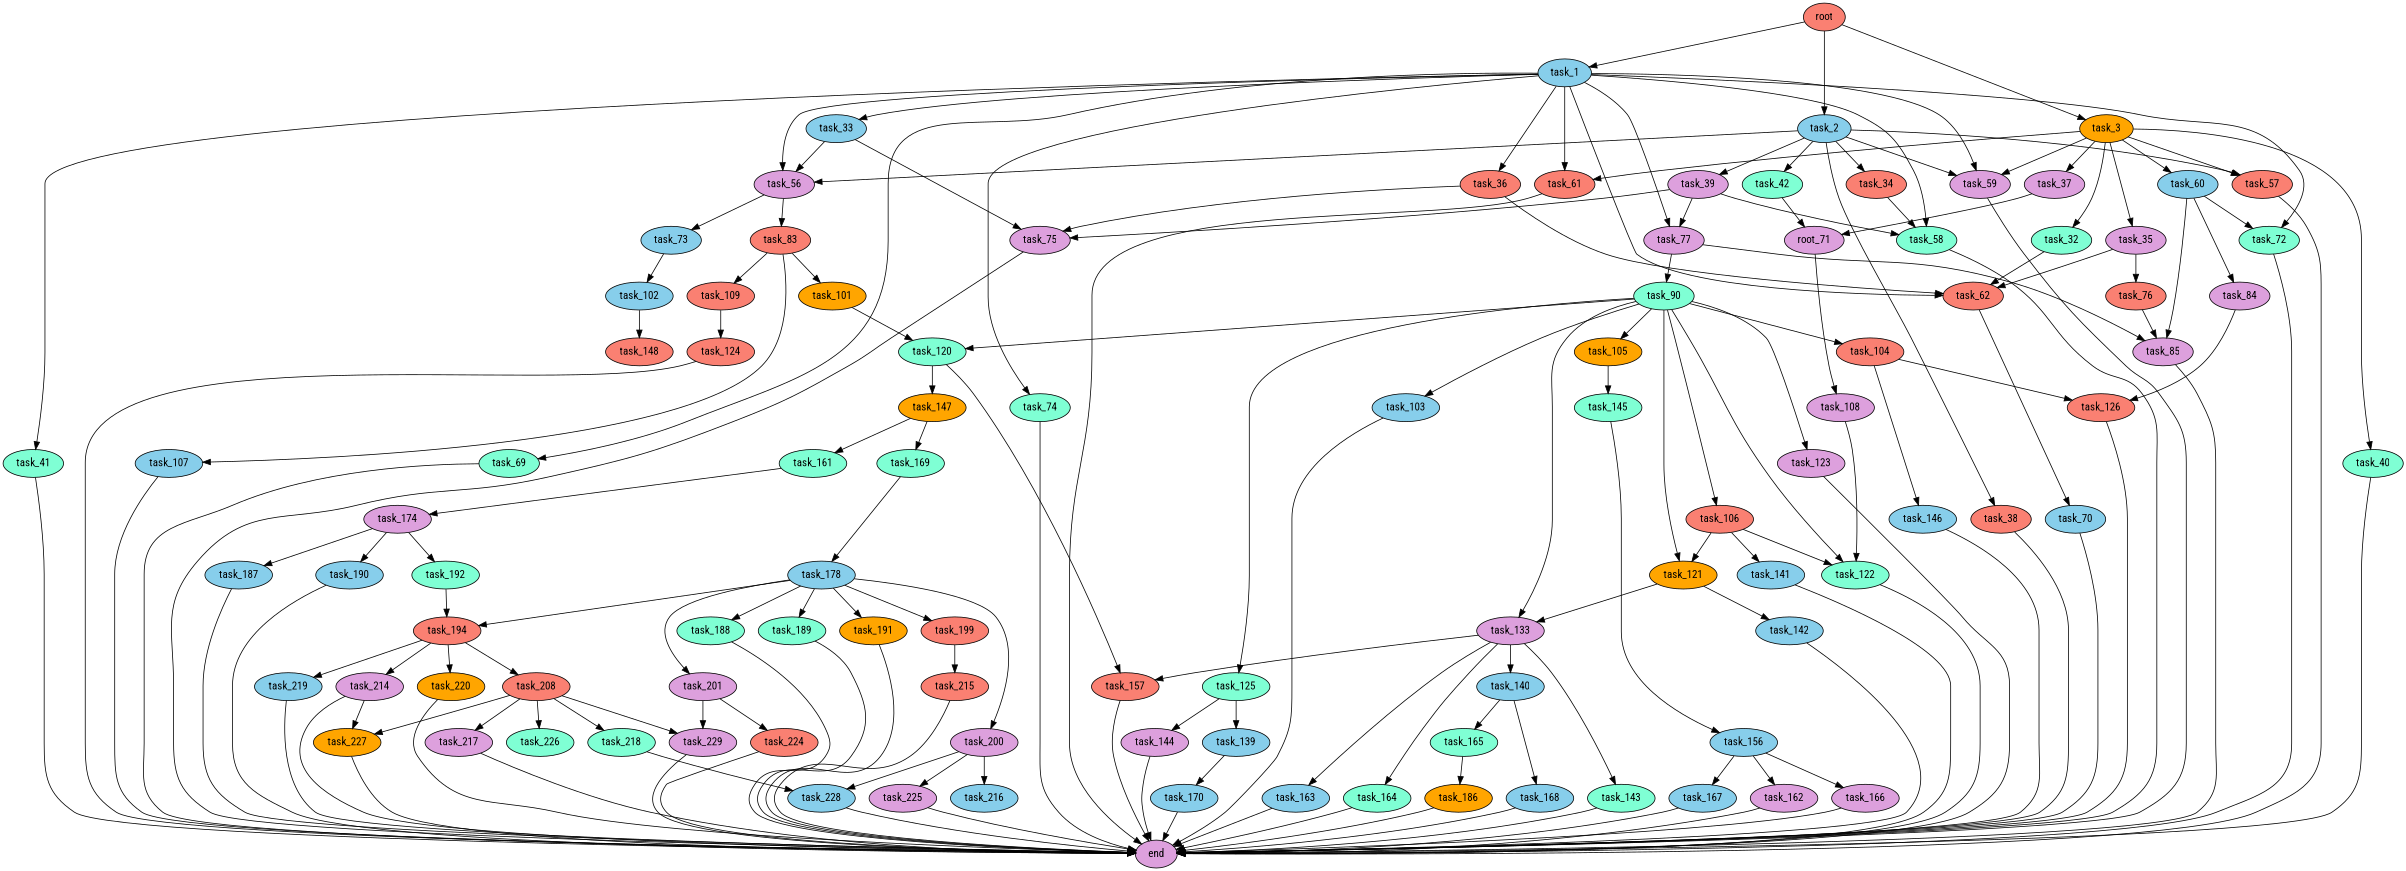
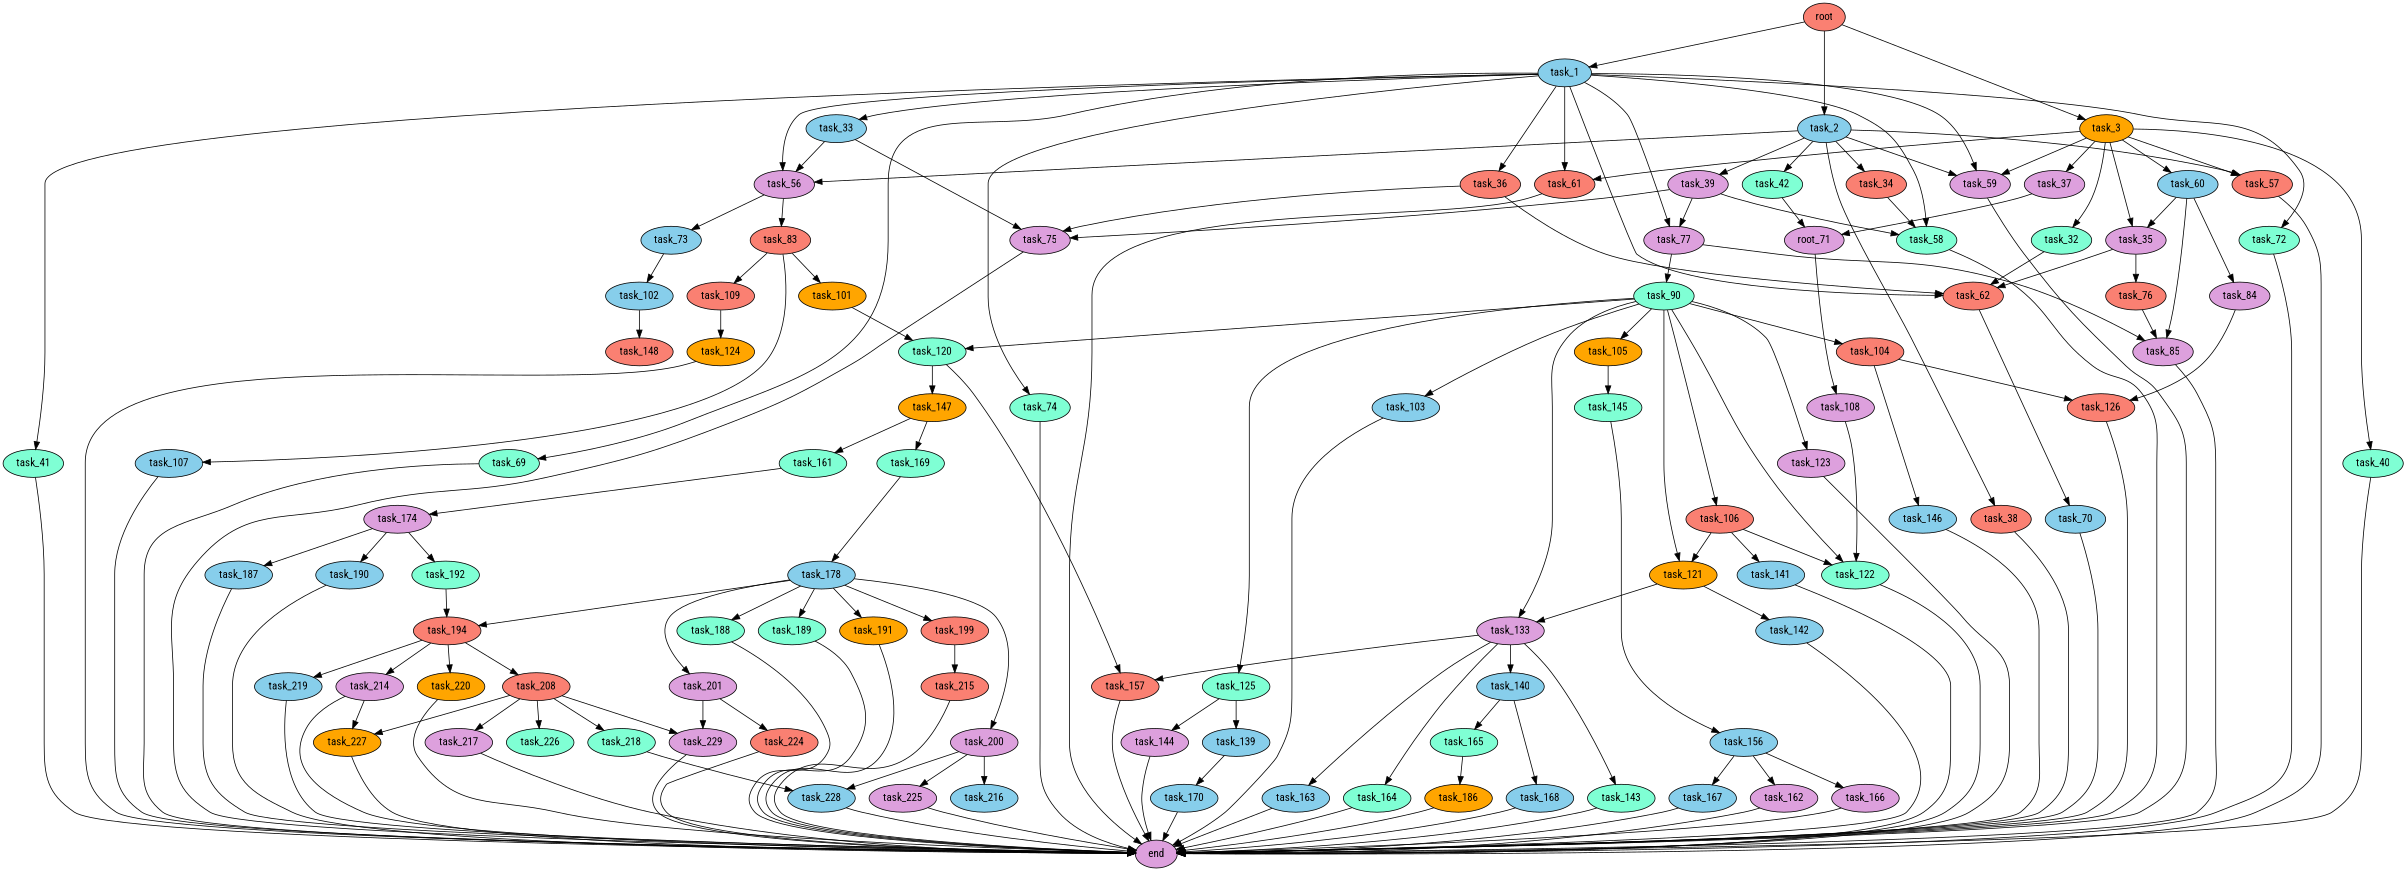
  digraph {
    fontname="Roboto Condensed"
    node [fillcolor=skyblue fontname="Roboto Condensed" style=filled]
    edge [fontname="Roboto Condensed"]
    root [fillcolor=salmon]
    task_1
    task_2
    task_3 [fillcolor=orange]
    task_33
    task_36 [fillcolor=salmon]
    task_41 [fillcolor=aquamarine]
    task_56 [fillcolor=plum]
    task_58 [fillcolor=aquamarine]
    task_59 [fillcolor=plum]
    task_61 [fillcolor=salmon]
    task_62 [fillcolor=salmon]
    task_69 [fillcolor=aquamarine]
    task_72 [fillcolor=aquamarine]
    task_74 [fillcolor=aquamarine]
    task_77 [fillcolor=plum]
    task_34 [fillcolor=salmon]
    task_38 [fillcolor=salmon]
    task_39 [fillcolor=plum]
    task_42 [fillcolor=aquamarine]
    task_57 [fillcolor=salmon]
    task_32 [fillcolor=aquamarine]
    task_35 [fillcolor=plum]
    task_37 [fillcolor=plum]
    task_40 [fillcolor=aquamarine]
    task_60
    task_75 [fillcolor=plum]
    end [fillcolor=plum]
    task_73
    task_83 [fillcolor=salmon]
    task_70
    task_85 [fillcolor=plum]
    task_90 [fillcolor=aquamarine]
    n34 [fillcolor=plum label=root_71]
    task_76 [fillcolor=salmon]
    task_84 [fillcolor=plum]
    task_102
    task_101 [fillcolor=orange]
    task_107
    task_109 [fillcolor=salmon]
    task_122 [fillcolor=aquamarine]
    task_103
    task_104 [fillcolor=salmon]
    task_105 [fillcolor=orange]
    task_106 [fillcolor=salmon]
    task_120 [fillcolor=aquamarine]
    task_121 [fillcolor=orange]
    task_123 [fillcolor=plum]
    task_125 [fillcolor=aquamarine]
    task_133 [fillcolor=plum]
    task_108 [fillcolor=plum]
    task_126 [fillcolor=salmon]
    task_148 [fillcolor=salmon]
-   task_124 [fillcolor=salmon]
+   task_124 [fillcolor=orange]
    task_146
    task_145 [fillcolor=aquamarine]
    task_141
    task_147 [fillcolor=orange]
    task_157 [fillcolor=salmon]
    task_142
    task_139
    task_144 [fillcolor=plum]
    task_140
    task_143 [fillcolor=aquamarine]
    task_163
    task_164 [fillcolor=aquamarine]
    task_156
    task_161 [fillcolor=aquamarine]
    task_169 [fillcolor=aquamarine]
    task_170
    task_165 [fillcolor=aquamarine]
    task_168
    task_162 [fillcolor=plum]
    task_166 [fillcolor=plum]
    task_167
    task_174 [fillcolor=plum]
    task_178
    task_186 [fillcolor=orange]
    task_187
    task_190
    task_192 [fillcolor=aquamarine]
    task_188 [fillcolor=aquamarine]
    task_189 [fillcolor=aquamarine]
    task_191 [fillcolor=orange]
    task_194 [fillcolor=salmon]
    task_199 [fillcolor=salmon]
    task_200 [fillcolor=plum]
    task_201 [fillcolor=plum]
    task_208 [fillcolor=salmon]
    task_214 [fillcolor=plum]
    task_219
    task_220 [fillcolor=orange]
    task_215 [fillcolor=salmon]
    task_216
    task_225 [fillcolor=plum]
    task_228
    task_224 [fillcolor=salmon]
    task_229 [fillcolor=plum]
    task_217 [fillcolor=plum]
    task_218 [fillcolor=aquamarine]
    task_226 [fillcolor=aquamarine]
    task_227 [fillcolor=orange]
    root -> task_1
    root -> task_2
    root -> task_3
    task_1 -> task_33
    task_1 -> task_36
    task_1 -> task_41
    task_1 -> task_56
    task_1 -> task_58
    task_1 -> task_59
    task_1 -> task_61
    task_1 -> task_62
    task_1 -> task_69
    task_1 -> task_72
    task_1 -> task_74
    task_1 -> task_77
    task_2 -> task_56
    task_2 -> task_59
    task_2 -> task_34
    task_2 -> task_38
    task_2 -> task_39
    task_2 -> task_42
    task_2 -> task_57
    task_3 -> task_59
    task_3 -> task_61
    task_3 -> task_57
    task_3 -> task_32
    task_3 -> task_35
    task_3 -> task_37
    task_3 -> task_40
    task_3 -> task_60
    task_33 -> task_56
    task_33 -> task_75
    task_36 -> task_62
    task_36 -> task_75
    task_41 -> end
    task_56 -> task_73
    task_56 -> task_83
    task_58 -> end
    task_59 -> end
    task_61 -> end
    task_62 -> task_70
    task_69 -> end
    task_72 -> end
    task_74 -> end
    task_77 -> task_85
    task_77 -> task_90
    task_34 -> task_58
    task_38 -> end
    task_39 -> task_58
    task_39 -> task_77
    task_39 -> task_75
    task_42 -> n34
    task_57 -> end
    task_32 -> task_62
    task_35 -> task_62
    task_35 -> task_76
    task_37 -> n34
    task_40 -> end
-   task_60 -> task_72
+   task_60 -> task_35
    task_60 -> task_85
    task_60 -> task_84
    task_75 -> end
    task_73 -> task_102
    task_83 -> task_101
    task_83 -> task_107
    task_83 -> task_109
    task_70 -> end
    task_85 -> end
    task_90 -> task_122
    task_90 -> task_103
    task_90 -> task_104
    task_90 -> task_105
    task_90 -> task_106
    task_90 -> task_120
    task_90 -> task_121
    task_90 -> task_123
    task_90 -> task_125
    task_90 -> task_133
    n34 -> task_108
    task_76 -> task_85
    task_84 -> task_126
    task_102 -> task_148
    task_101 -> task_120
    task_107 -> end
    task_109 -> task_124
    task_122 -> end
    task_103 -> end
    task_104 -> task_126
    task_104 -> task_146
    task_105 -> task_145
    task_106 -> task_122
    task_106 -> task_121
    task_106 -> task_141
    task_120 -> task_147
    task_120 -> task_157
    task_121 -> task_133
    task_121 -> task_142
    task_123 -> end
    task_125 -> task_139
    task_125 -> task_144
    task_133 -> task_157
    task_133 -> task_140
    task_133 -> task_143
    task_133 -> task_163
    task_133 -> task_164
    task_108 -> task_122
    task_126 -> end
    task_124 -> end
    task_146 -> end
    task_145 -> task_156
    task_141 -> end
    task_147 -> task_161
    task_147 -> task_169
    task_157 -> end
    task_142 -> end
    task_139 -> task_170
    task_144 -> end
    task_140 -> task_165
    task_140 -> task_168
    task_143 -> end
    task_163 -> end
    task_164 -> end
    task_156 -> task_162
    task_156 -> task_166
    task_156 -> task_167
    task_161 -> task_174
    task_169 -> task_178
    task_170 -> end
    task_165 -> task_186
    task_168 -> end
    task_162 -> end
    task_166 -> end
    task_167 -> end
    task_174 -> task_187
    task_174 -> task_190
    task_174 -> task_192
    task_178 -> task_188
    task_178 -> task_189
    task_178 -> task_191
    task_178 -> task_194
    task_178 -> task_199
    task_178 -> task_200
    task_178 -> task_201
    task_186 -> end
    task_187 -> end
    task_190 -> end
    task_192 -> task_194
    task_188 -> end
    task_189 -> end
    task_191 -> end
    task_194 -> task_208
    task_194 -> task_214
    task_194 -> task_219
    task_194 -> task_220
    task_199 -> task_215
    task_200 -> task_216
    task_200 -> task_225
    task_200 -> task_228
    task_201 -> task_224
    task_201 -> task_229
    task_208 -> task_229
    task_208 -> task_217
    task_208 -> task_218
    task_208 -> task_226
    task_208 -> task_227
    task_214 -> end
    task_214 -> task_227
    task_219 -> end
    task_220 -> end
    task_215 -> end
    task_225 -> end
    task_228 -> end
    task_224 -> end
    task_229 -> end
    task_217 -> end
    task_218 -> task_228
    task_227 -> end
  }
